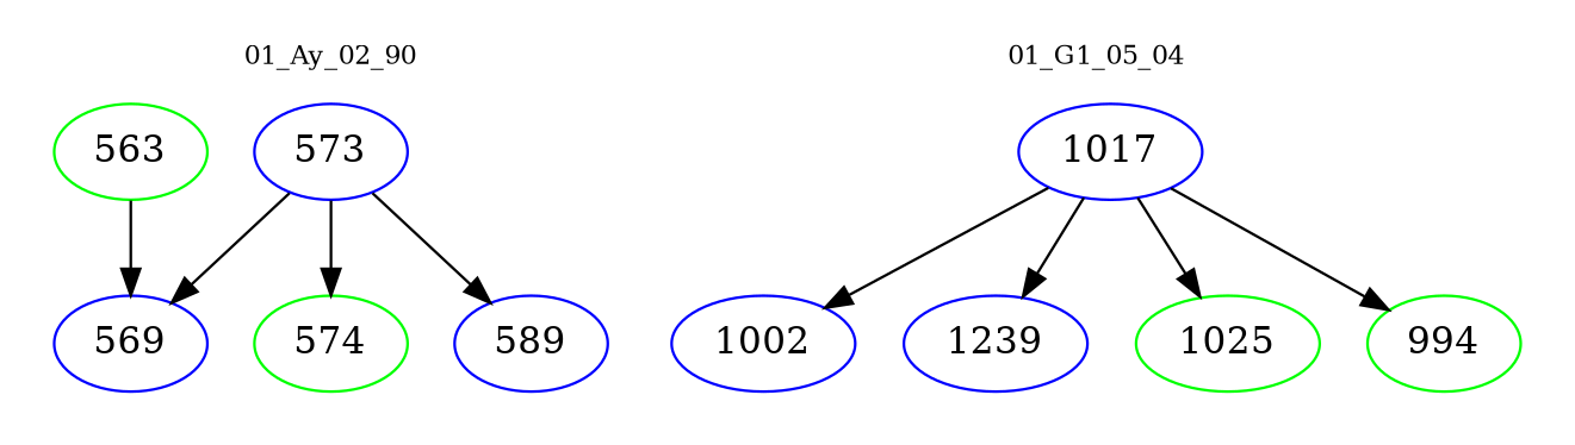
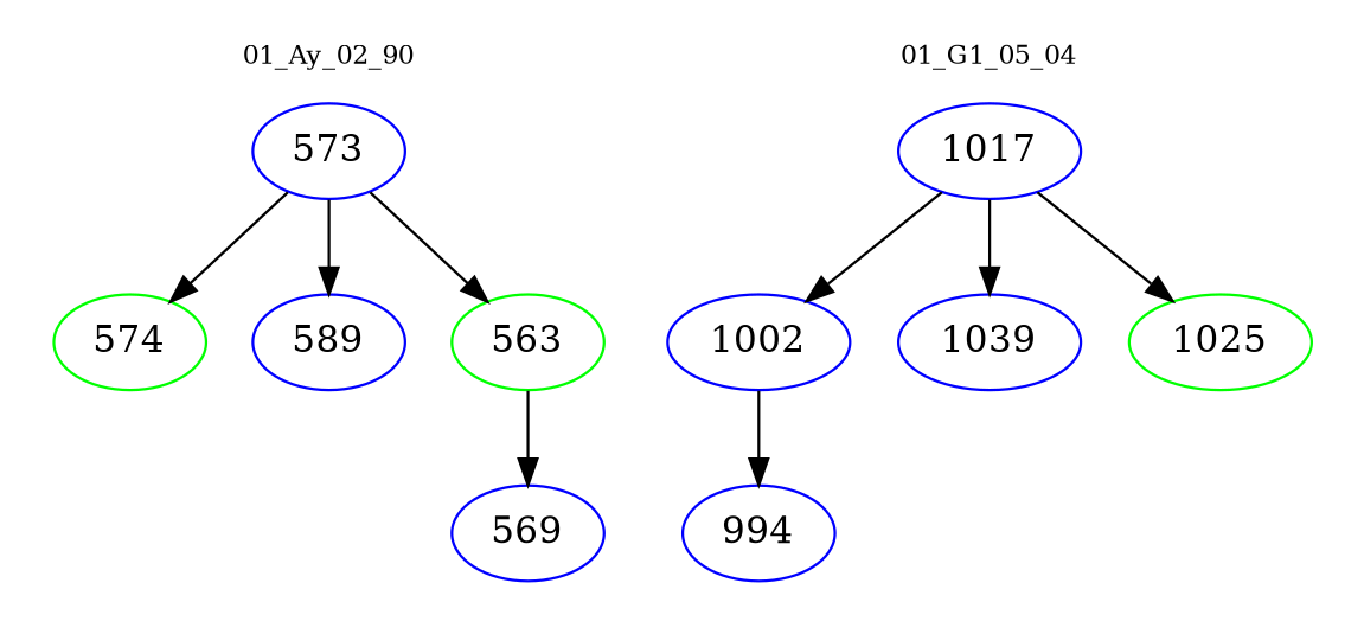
  digraph {
    node [color=blue]
    edge [color=black]
    n1 [label=573]
    n2 [label=569]
    n3 [color=green label=574]
    n4 [label=589]
    n5 [color=green label=563]
    n6 [label=1017]
    n7 [label=1002]
-   n8 [label=1239]
+   n8 [label=1039]
    n9 [color=green label=1025]
-   n10 [color=green label=994]
+   n10 [label=994]
    subgraph cluster_1 {
      color=white
      fontsize=10
      label="01_Ay_02_90"
      n1
      n2
      n3
      n4
      n5
    }
    subgraph cluster_2 {
      color=white
      fontsize=10
      label="01_G1_05_04"
      n6
      n7
      n8
      n9
      n10
    }
-   n1 -> n2
+   n1 -> n5
    n1 -> n3
    n1 -> n4
    n5 -> n2
    n6 -> n7
    n6 -> n8
    n6 -> n9
-   n6 -> n10
+   n7 -> n10
  }
